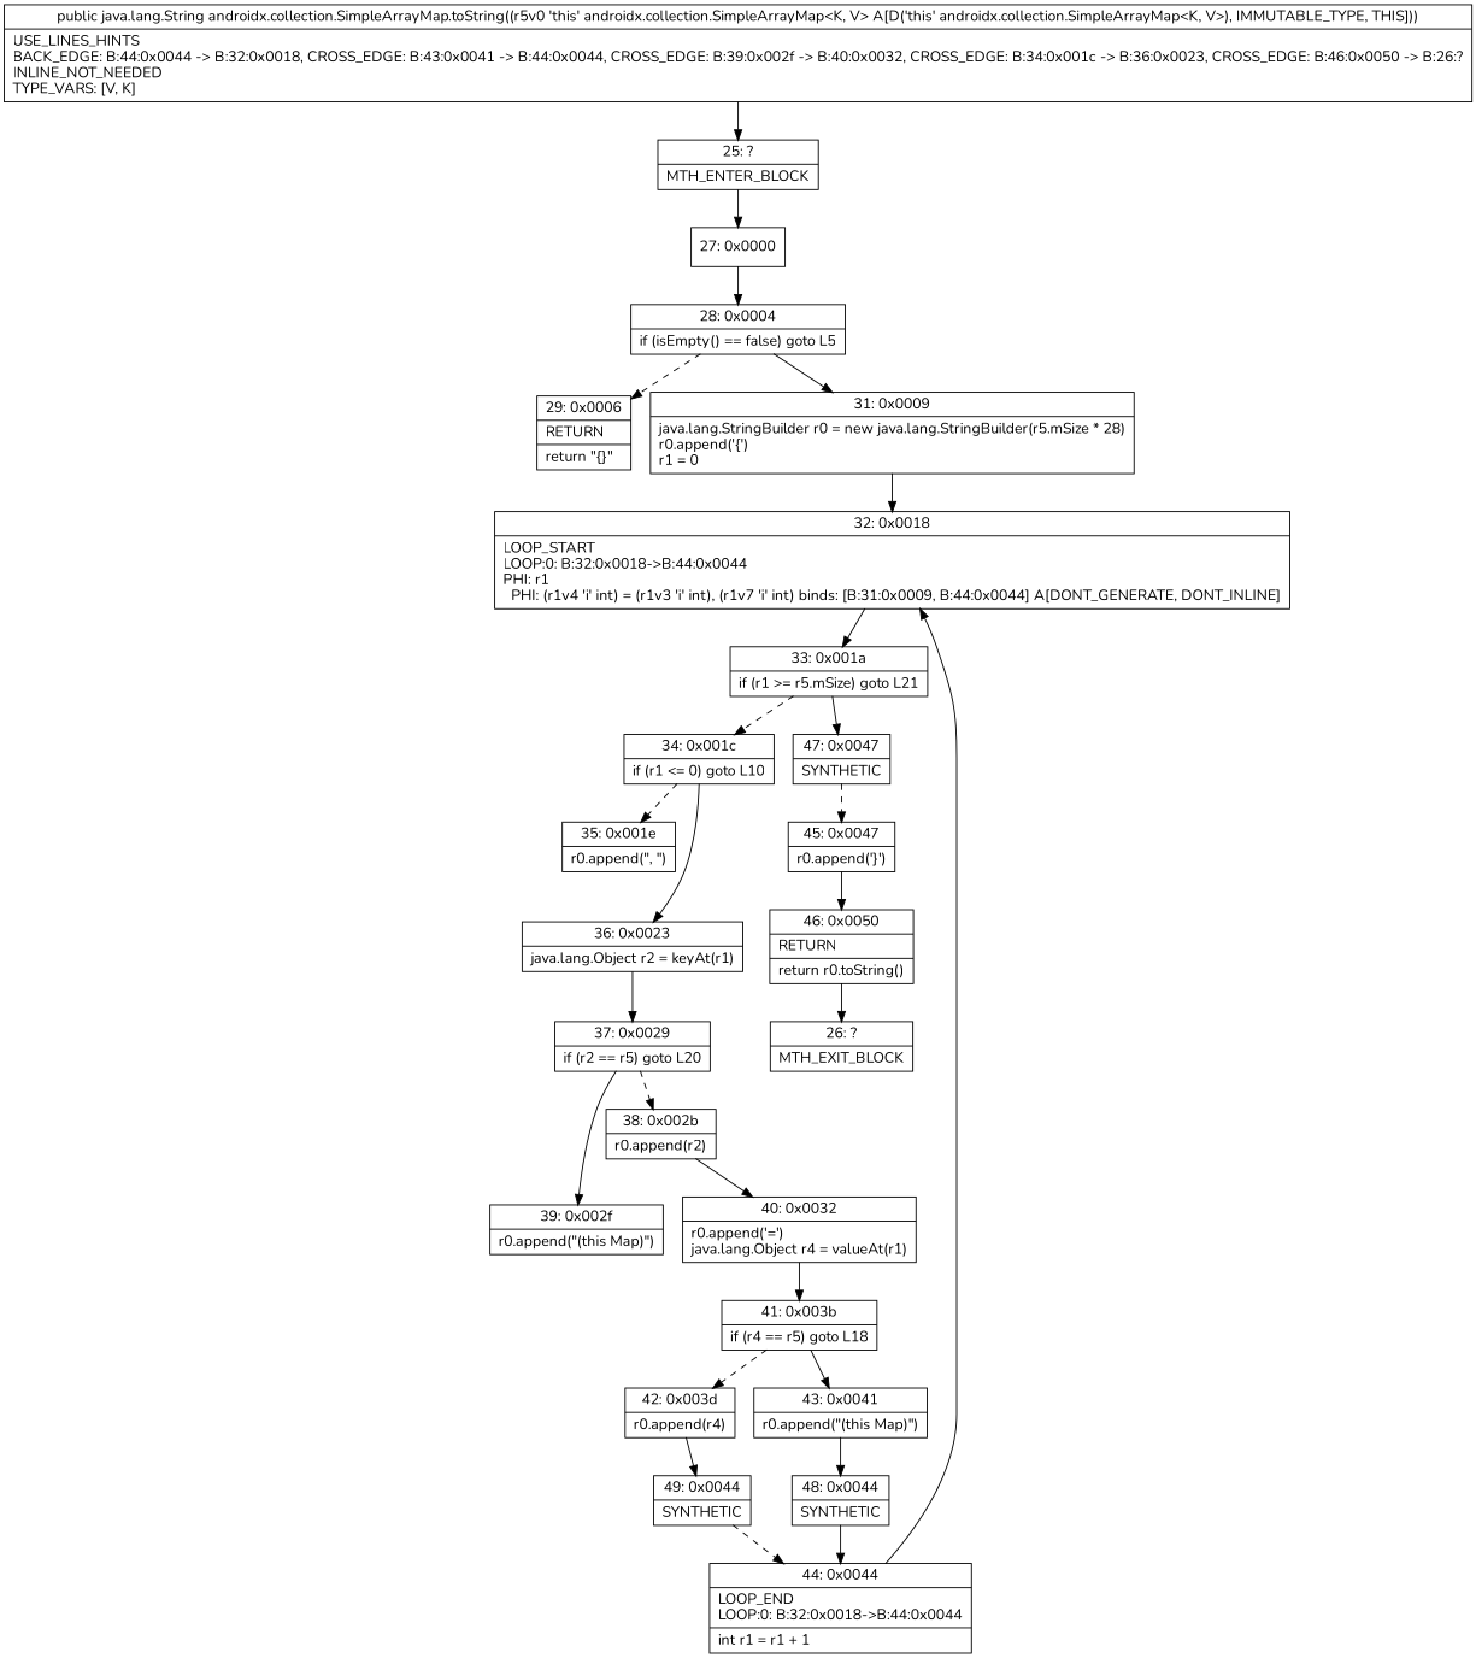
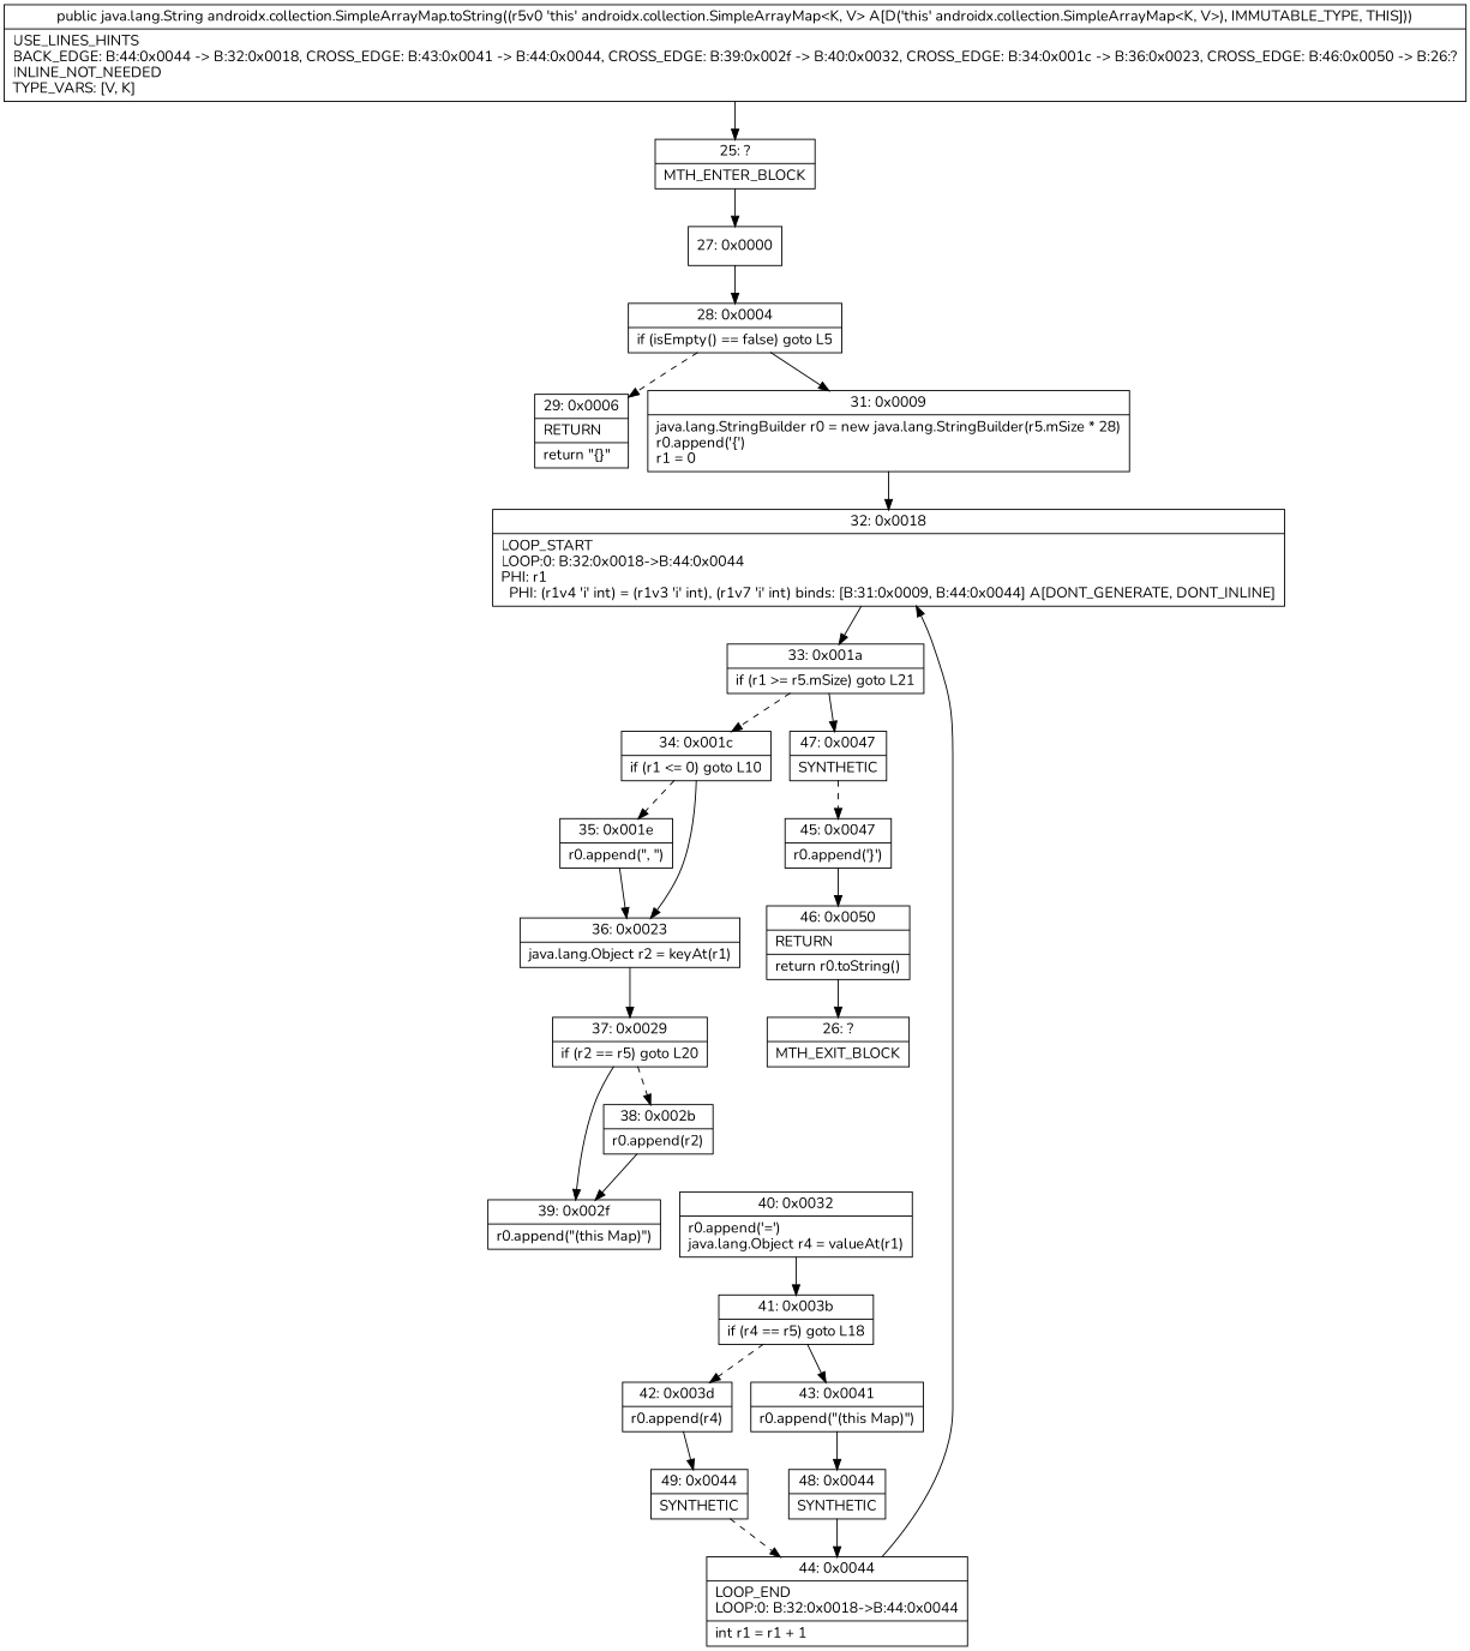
  digraph {
    fontname=Nunito
    node [fontname=Nunito shape=record]
    edge [fontname=Nunito]
    n1 [label="{25\:\ ?|MTH_ENTER_BLOCK\l}"]
    n2 [label="{27\:\ 0x0000}"]
    n3 [label="{28\:\ 0x0004|if (isEmpty() == false) goto L5\l}"]
    n4 [label="{29\:\ 0x0006|RETURN\l|return \"\{\}\"\l}"]
    n5 [label="{31\:\ 0x0009|java.lang.StringBuilder r0 = new java.lang.StringBuilder(r5.mSize * 28)\lr0.append('\{')\lr1 = 0\l}"]
    n6 [label="{32\:\ 0x0018|LOOP_START\lLOOP:0: B:32:0x0018\-\>B:44:0x0044\lPHI: r1 \l  PHI: (r1v4 'i' int) = (r1v3 'i' int), (r1v7 'i' int) binds: [B:31:0x0009, B:44:0x0044] A[DONT_GENERATE, DONT_INLINE]\l}"]
    n7 [label="{26\:\ ?|MTH_EXIT_BLOCK\l}"]
    n8 [label="{33\:\ 0x001a|if (r1 \>= r5.mSize) goto L21\l}"]
    n9 [label="{34\:\ 0x001c|if (r1 \<= 0) goto L10\l}"]
    n10 [label="{47\:\ 0x0047|SYNTHETIC\l}"]
    n11 [label="{35\:\ 0x001e|r0.append(\", \")\l}"]
    n12 [label="{36\:\ 0x0023|java.lang.Object r2 = keyAt(r1)\l}"]
    n13 [label="{45\:\ 0x0047|r0.append('\}')\l}"]
    n14 [label="{37\:\ 0x0029|if (r2 == r5) goto L20\l}"]
    n15 [label="{38\:\ 0x002b|r0.append(r2)\l}"]
    n16 [label="{39\:\ 0x002f|r0.append(\"(this Map)\")\l}"]
    n17 [label="{40\:\ 0x0032|r0.append('=')\ljava.lang.Object r4 = valueAt(r1)\l}"]
    n18 [label="{41\:\ 0x003b|if (r4 == r5) goto L18\l}"]
    n19 [label="{42\:\ 0x003d|r0.append(r4)\l}"]
    n20 [label="{43\:\ 0x0041|r0.append(\"(this Map)\")\l}"]
    n21 [label="{49\:\ 0x0044|SYNTHETIC\l}"]
    n22 [label="{48\:\ 0x0044|SYNTHETIC\l}"]
    n23 [label="{44\:\ 0x0044|LOOP_END\lLOOP:0: B:32:0x0018\-\>B:44:0x0044\l|int r1 = r1 + 1\l}"]
    n24 [label="{46\:\ 0x0050|RETURN\l|return r0.toString()\l}"]
    n25 [label="{public java.lang.String androidx.collection.SimpleArrayMap.toString((r5v0 'this' androidx.collection.SimpleArrayMap\<K, V\> A[D('this' androidx.collection.SimpleArrayMap\<K, V\>), IMMUTABLE_TYPE, THIS]))  | USE_LINES_HINTS\lBACK_EDGE: B:44:0x0044 \-\> B:32:0x0018, CROSS_EDGE: B:43:0x0041 \-\> B:44:0x0044, CROSS_EDGE: B:39:0x002f \-\> B:40:0x0032, CROSS_EDGE: B:34:0x001c \-\> B:36:0x0023, CROSS_EDGE: B:46:0x0050 \-\> B:26:?\lINLINE_NOT_NEEDED\lTYPE_VARS: [V, K]\l}"]
    n1 -> n2
    n2 -> n3
    n3 -> n4 [style=dashed]
    n3 -> n5
    n5 -> n6
    n6 -> n8
    n8 -> n9 [style=dashed]
    n8 -> n10
    n9 -> n11 [style=dashed]
    n9 -> n12
    n10 -> n13 [style=dashed]
+   n11 -> n12
    n12 -> n14
    n13 -> n24
    n14 -> n15 [style=dashed]
    n14 -> n16
-   n15 -> n17
+   n15 -> n16
    n17 -> n18
    n18 -> n19 [style=dashed]
    n18 -> n20
    n19 -> n21
    n20 -> n22
    n21 -> n23 [style=dashed]
    n22 -> n23
    n23 -> n6
    n24 -> n7
    n25 -> n1
  }
